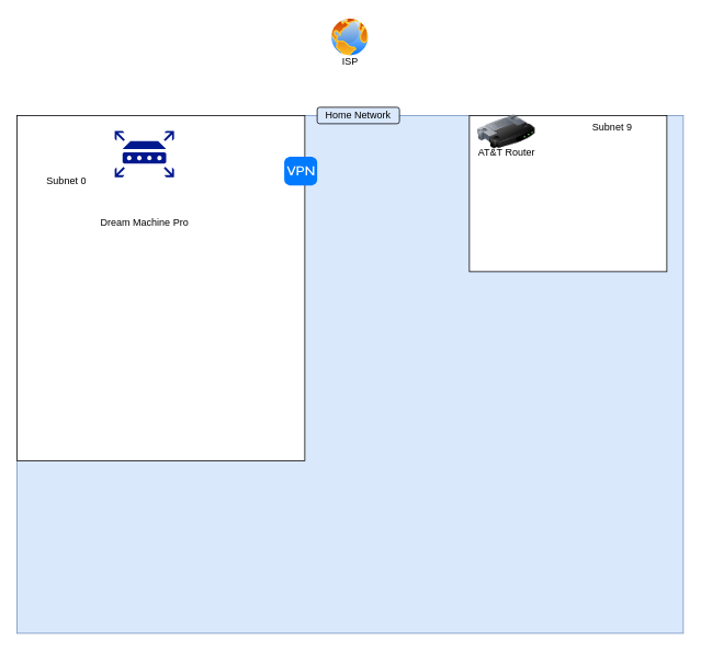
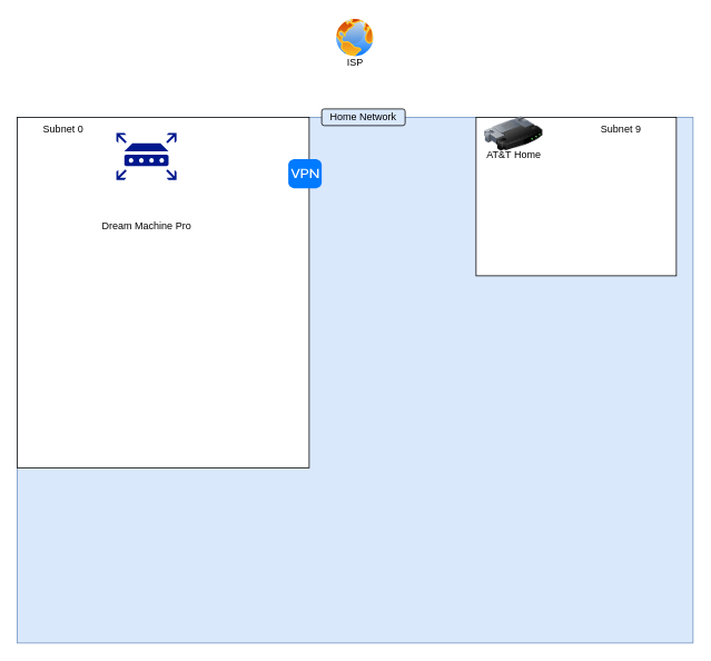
  <mxCell id="0" />
  <mxCell id="1" parent="0" />
  <mxCell id="2" value="" style="rounded=0;whiteSpace=wrap;html=1;fillColor=#dae8fc;strokeColor=#6c8ebf;" parent="1" vertex="1"><mxGeometry x="20" y="140" width="810" height="630" as="geometry" /></mxCell>
  <mxCell id="3" value="" style="rounded=0;whiteSpace=wrap;html=1;" vertex="1" parent="1"><mxGeometry x="20" y="140" width="350" height="420" as="geometry" /></mxCell>
  <mxCell id="4" value="" style="rounded=0;whiteSpace=wrap;html=1;" vertex="1" parent="1"><mxGeometry x="570" y="140" width="240" height="190" as="geometry" /></mxCell>
  <mxCell id="5" value="" style="html=1;strokeWidth=1;shadow=0;dashed=0;shape=mxgraph.ios7.misc.vpn;fillColor=#007AFF;strokeColor=none;buttonText=;strokeColor2=#222222;fontColor=#222222;fontSize=8;verticalLabelPosition=bottom;verticalAlign=top;align=center;sketch=0;" parent="1" vertex="1"><mxGeometry x="345" y="190" width="40" height="35" as="geometry" /></mxCell>
  <mxCell id="6" value="" style="aspect=fixed;perimeter=ellipsePerimeter;html=1;align=center;shadow=0;dashed=0;spacingTop=3;image;image=img/lib/active_directory/internet_globe.svg;" parent="1" vertex="1"><mxGeometry x="400" width="50" height="50" as="geometry" y="20" /></mxCell>
  <mxCell id="7" value="ISP" style="text;html=1;align=center;verticalAlign=middle;resizable=0;points=[];autosize=1;strokeColor=none;fillColor=none;" parent="1" vertex="1"><mxGeometry x="405" y="60" width="40" height="30" as="geometry" /></mxCell>
  <mxCell id="8" value="" style="image;html=1;image=img/lib/clip_art/networking/Router_128x128.png" parent="1" vertex="1"><mxGeometry x="580" y="130" width="70" height="60" as="geometry" /></mxCell>
- <mxCell id="9" value="AT&amp;amp;T Router" style="text;html=1;align=center;verticalAlign=middle;resizable=0;points=[];autosize=1;strokeColor=none;fillColor=none;" parent="1" vertex="1"><mxGeometry x="570" y="170" width="90" height="30" as="geometry" /></mxCell>
+ <mxCell id="9" value="AT&amp;amp;T Home" style="text;html=1;align=center;verticalAlign=middle;resizable=0;points=[];autosize=1;strokeColor=none;fillColor=none;" parent="1" vertex="1"><mxGeometry x="570" y="170" width="90" height="30" as="geometry" /></mxCell>
  <mxCell id="10" value="" style="sketch=0;aspect=fixed;pointerEvents=1;shadow=0;dashed=0;html=1;strokeColor=none;labelPosition=center;verticalLabelPosition=bottom;verticalAlign=top;align=center;fillColor=#00188D;shape=mxgraph.mscae.enterprise.router" parent="1" vertex="1"><mxGeometry x="138.97" y="158.8" width="72.05" height="56.2" as="geometry" /></mxCell>
  <mxCell id="11" value="Dream Machine Pro" style="text;html=1;align=center;verticalAlign=middle;resizable=0;points=[];autosize=1;strokeColor=none;fillColor=none;" parent="1" vertex="1"><mxGeometry x="110" y="255" width="130" height="30" as="geometry" /></mxCell>
  <mxCell id="12" value="Home Network" style="rounded=1;whiteSpace=wrap;html=1;fillColor=#dae8fc;" parent="1" vertex="1"><mxGeometry x="385" y="130" width="100" height="20" as="geometry" /></mxCell>
  <mxCell id="13" value="Subnet 9&amp;nbsp;" style="text;html=1;align=center;verticalAlign=middle;resizable=0;points=[];autosize=1;strokeColor=none;fillColor=none;" vertex="1" parent="1"><mxGeometry x="710" y="140" width="70" height="30" as="geometry" /></mxCell>
- <mxCell id="14" value="Subnet 0" style="text;html=1;align=center;verticalAlign=middle;resizable=0;points=[];autosize=1;strokeColor=none;fillColor=none;" vertex="1" parent="1"><mxGeometry x="45" y="205" width="70" height="30" as="geometry" /></mxCell>
+ <mxCell id="14" value="Subnet 0" style="text;html=1;align=center;verticalAlign=middle;resizable=0;points=[];autosize=1;strokeColor=none;fillColor=none;" vertex="1" parent="1"><mxGeometry x="40" y="140" width="70" height="30" as="geometry" /></mxCell>
